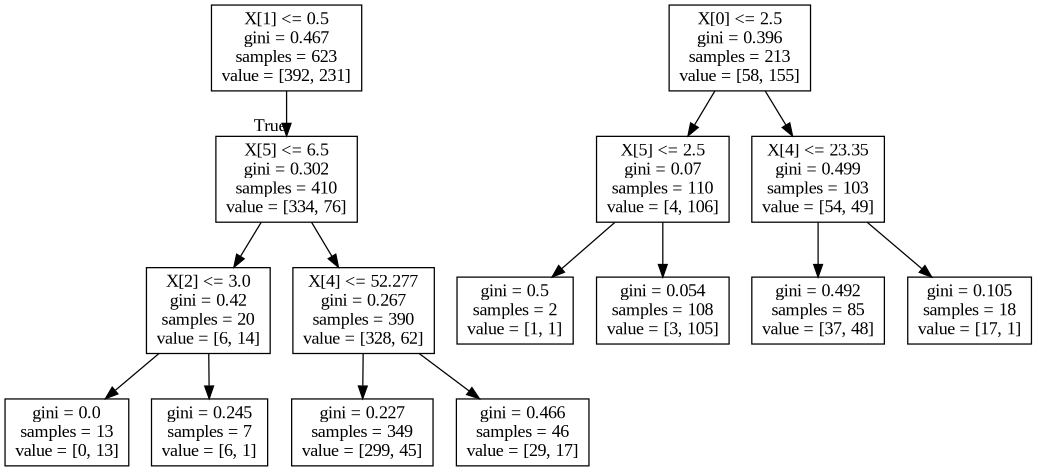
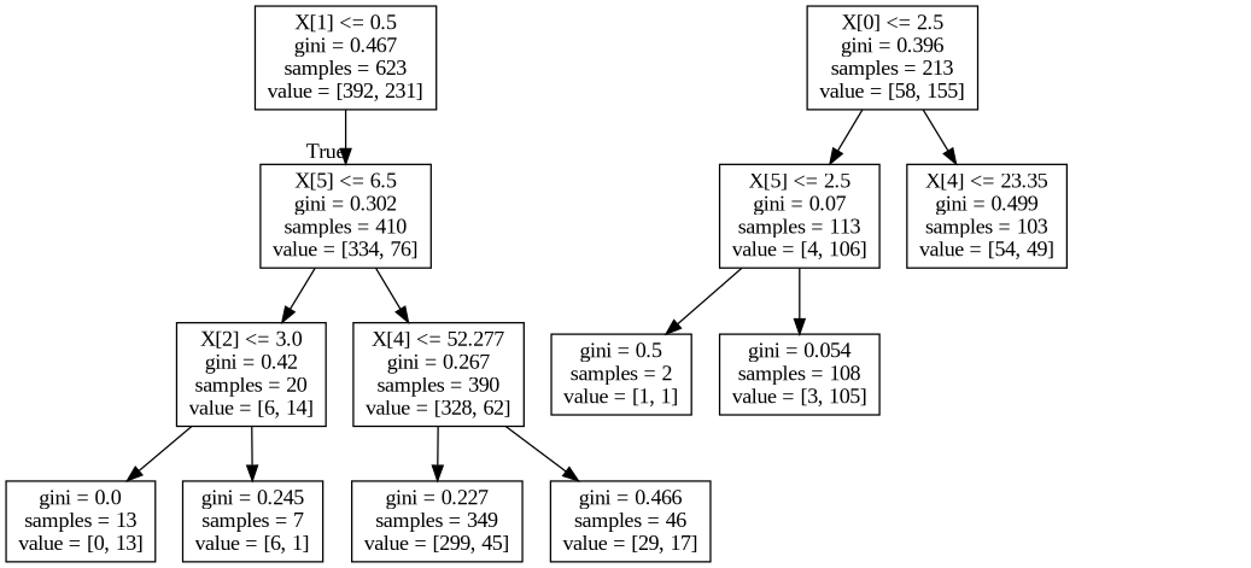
  digraph {
    fontname="Liberation Serif"
    node [fontname="Liberation Serif" shape=box]
    edge [fontname="Liberation Serif"]
    n1 [label="X[1] <= 0.5\ngini = 0.467\nsamples = 623\nvalue = [392, 231]"]
    n2 [label="X[5] <= 6.5\ngini = 0.302\nsamples = 410\nvalue = [334, 76]"]
    n3 [label="X[2] <= 3.0\ngini = 0.42\nsamples = 20\nvalue = [6, 14]"]
    n4 [label="X[4] <= 52.277\ngini = 0.267\nsamples = 390\nvalue = [328, 62]"]
    n5 [label="X[0] <= 2.5\ngini = 0.396\nsamples = 213\nvalue = [58, 155]"]
-   n6 [label="X[5] <= 2.5\ngini = 0.07\nsamples = 110\nvalue = [4, 106]"]
+   n6 [label="X[5] <= 2.5\ngini = 0.07\nsamples = 113\nvalue = [4, 106]"]
    n7 [label="X[4] <= 23.35\ngini = 0.499\nsamples = 103\nvalue = [54, 49]"]
    n8 [label="gini = 0.0\nsamples = 13\nvalue = [0, 13]"]
    n9 [label="gini = 0.245\nsamples = 7\nvalue = [6, 1]"]
    n10 [label="gini = 0.227\nsamples = 349\nvalue = [299, 45]"]
    n11 [label="gini = 0.466\nsamples = 46\nvalue = [29, 17]"]
    n12 [label="gini = 0.5\nsamples = 2\nvalue = [1, 1]"]
    n13 [label="gini = 0.054\nsamples = 108\nvalue = [3, 105]"]
-   n14 [label="gini = 0.492\nsamples = 85\nvalue = [37, 48]"]
-   n15 [label="gini = 0.105\nsamples = 18\nvalue = [17, 1]"]
    n1 -> n2 [headlabel=True labelangle=45 labeldistance=2.5]
    n2 -> n3
    n2 -> n4
    n3 -> n8
    n3 -> n9
    n4 -> n10
    n4 -> n11
    n5 -> n6
    n5 -> n7
    n6 -> n12
    n6 -> n13
-   n7 -> n14
-   n7 -> n15
  }
